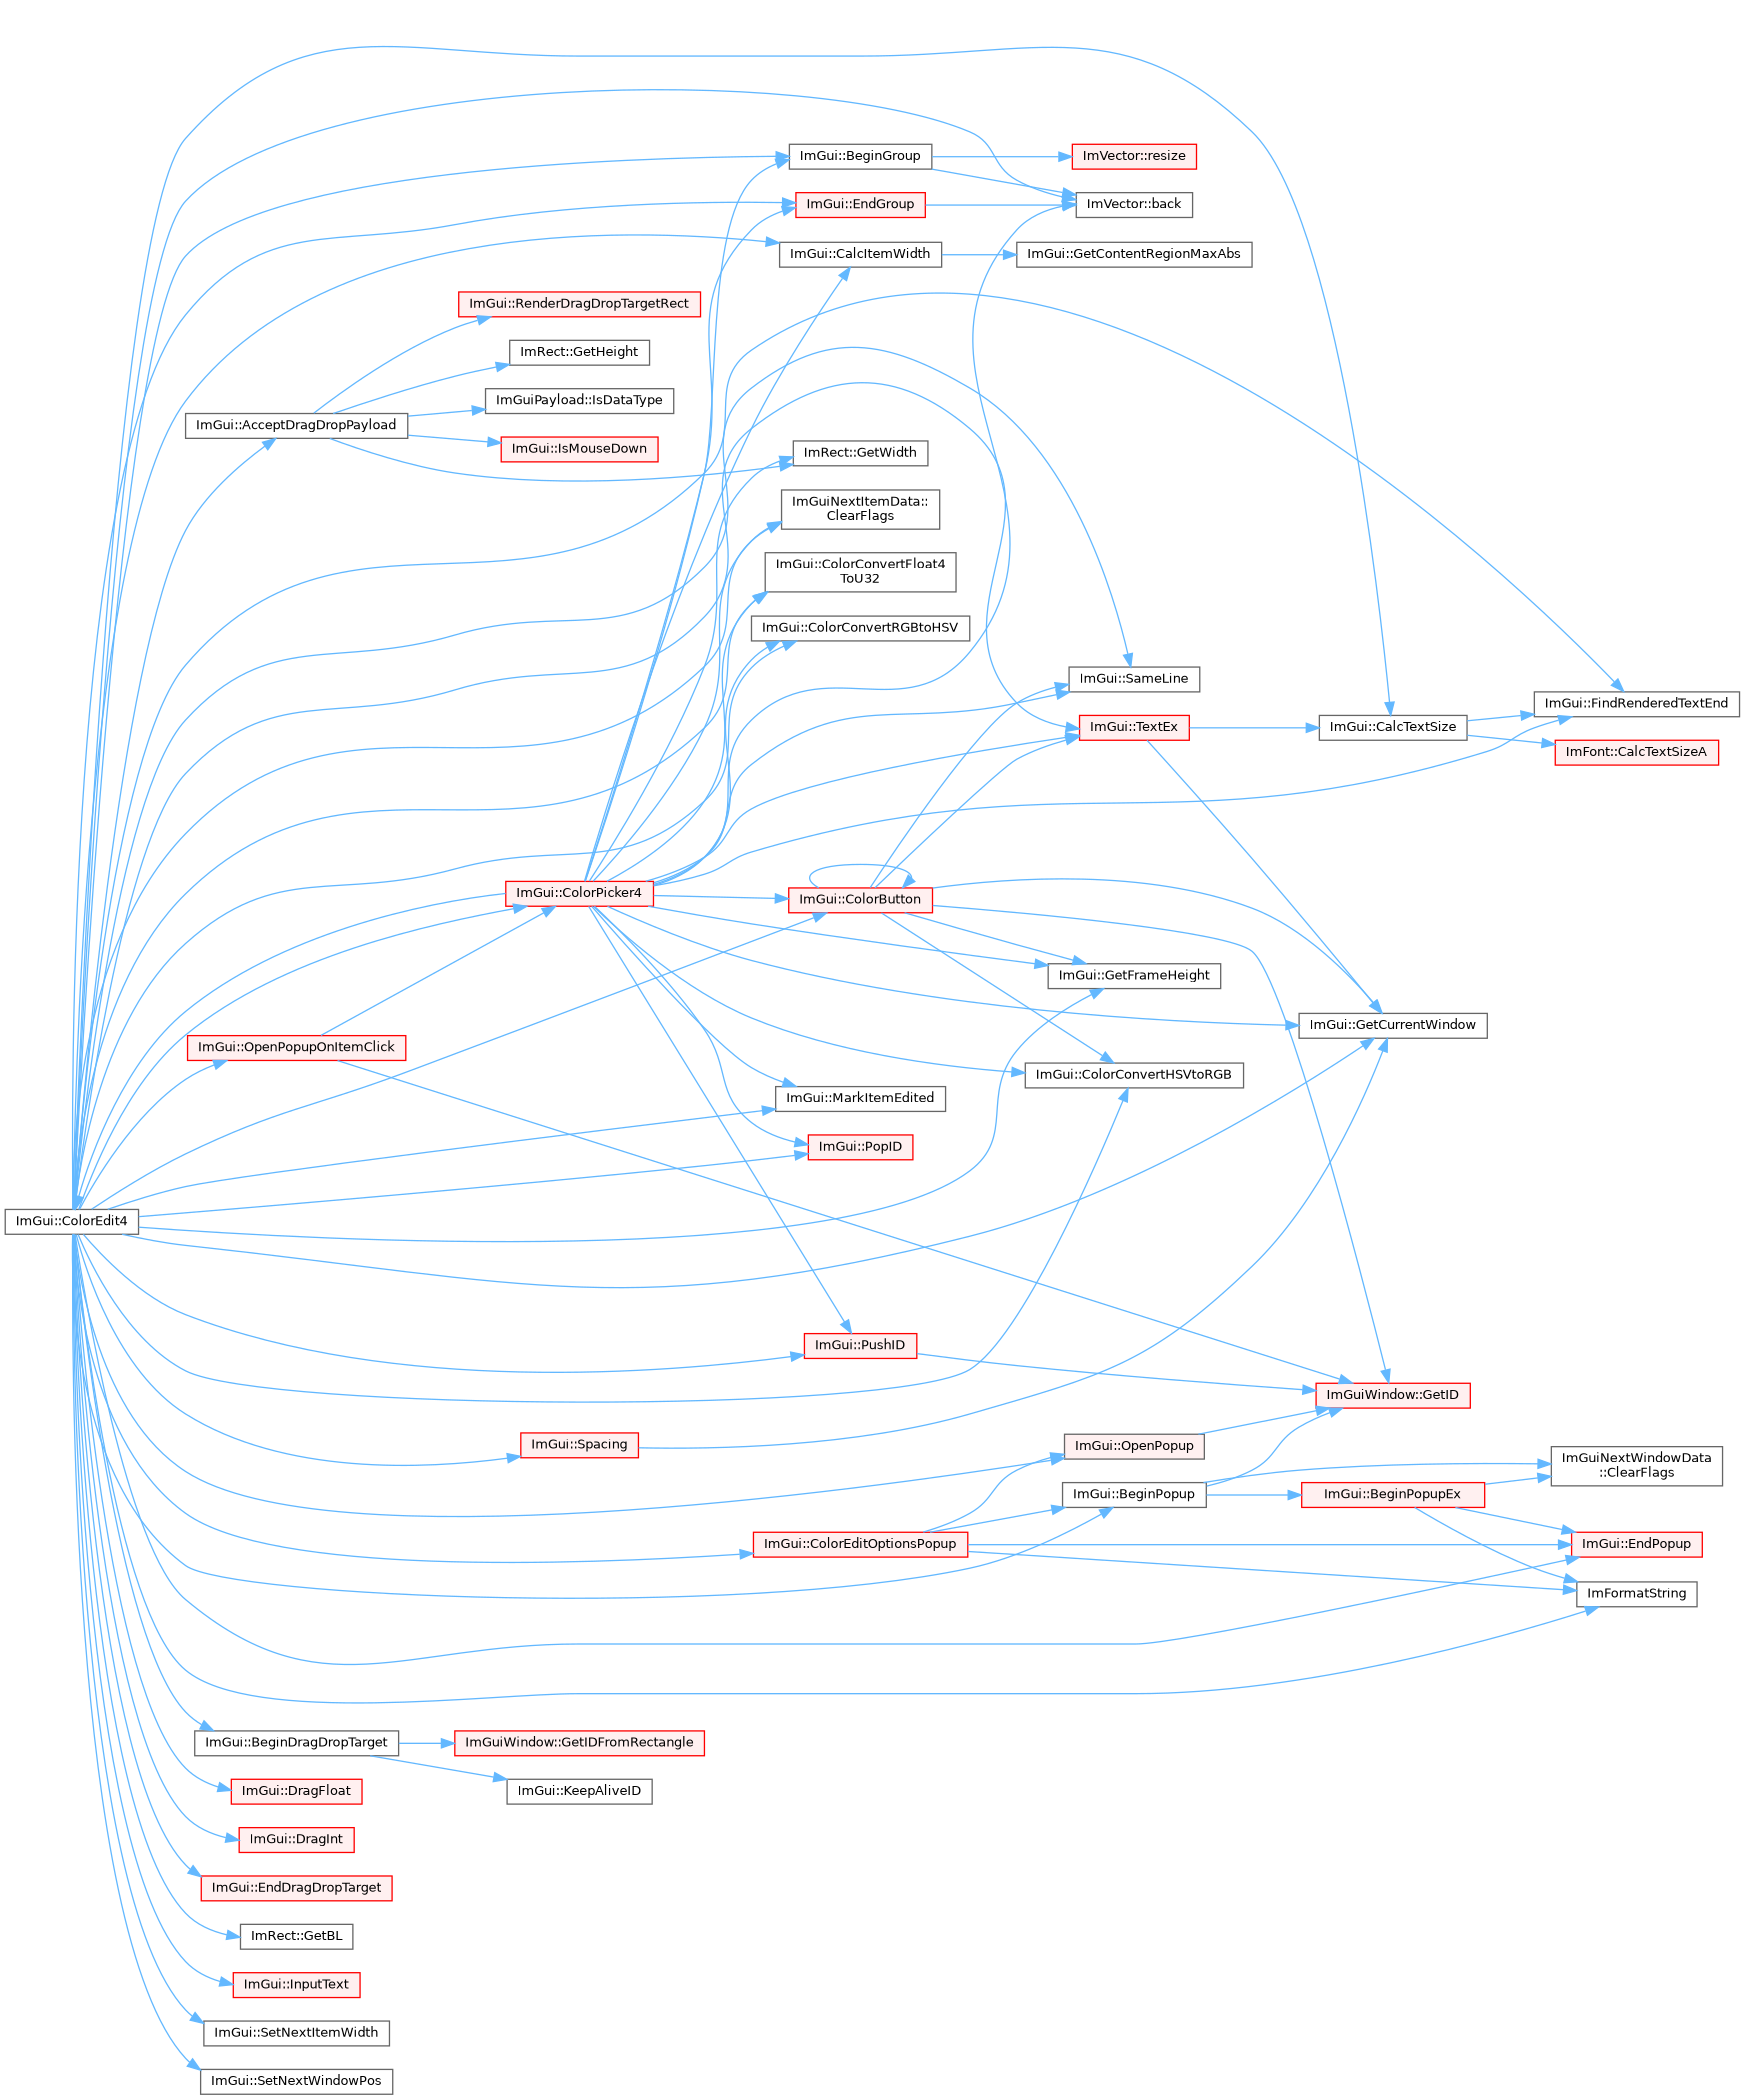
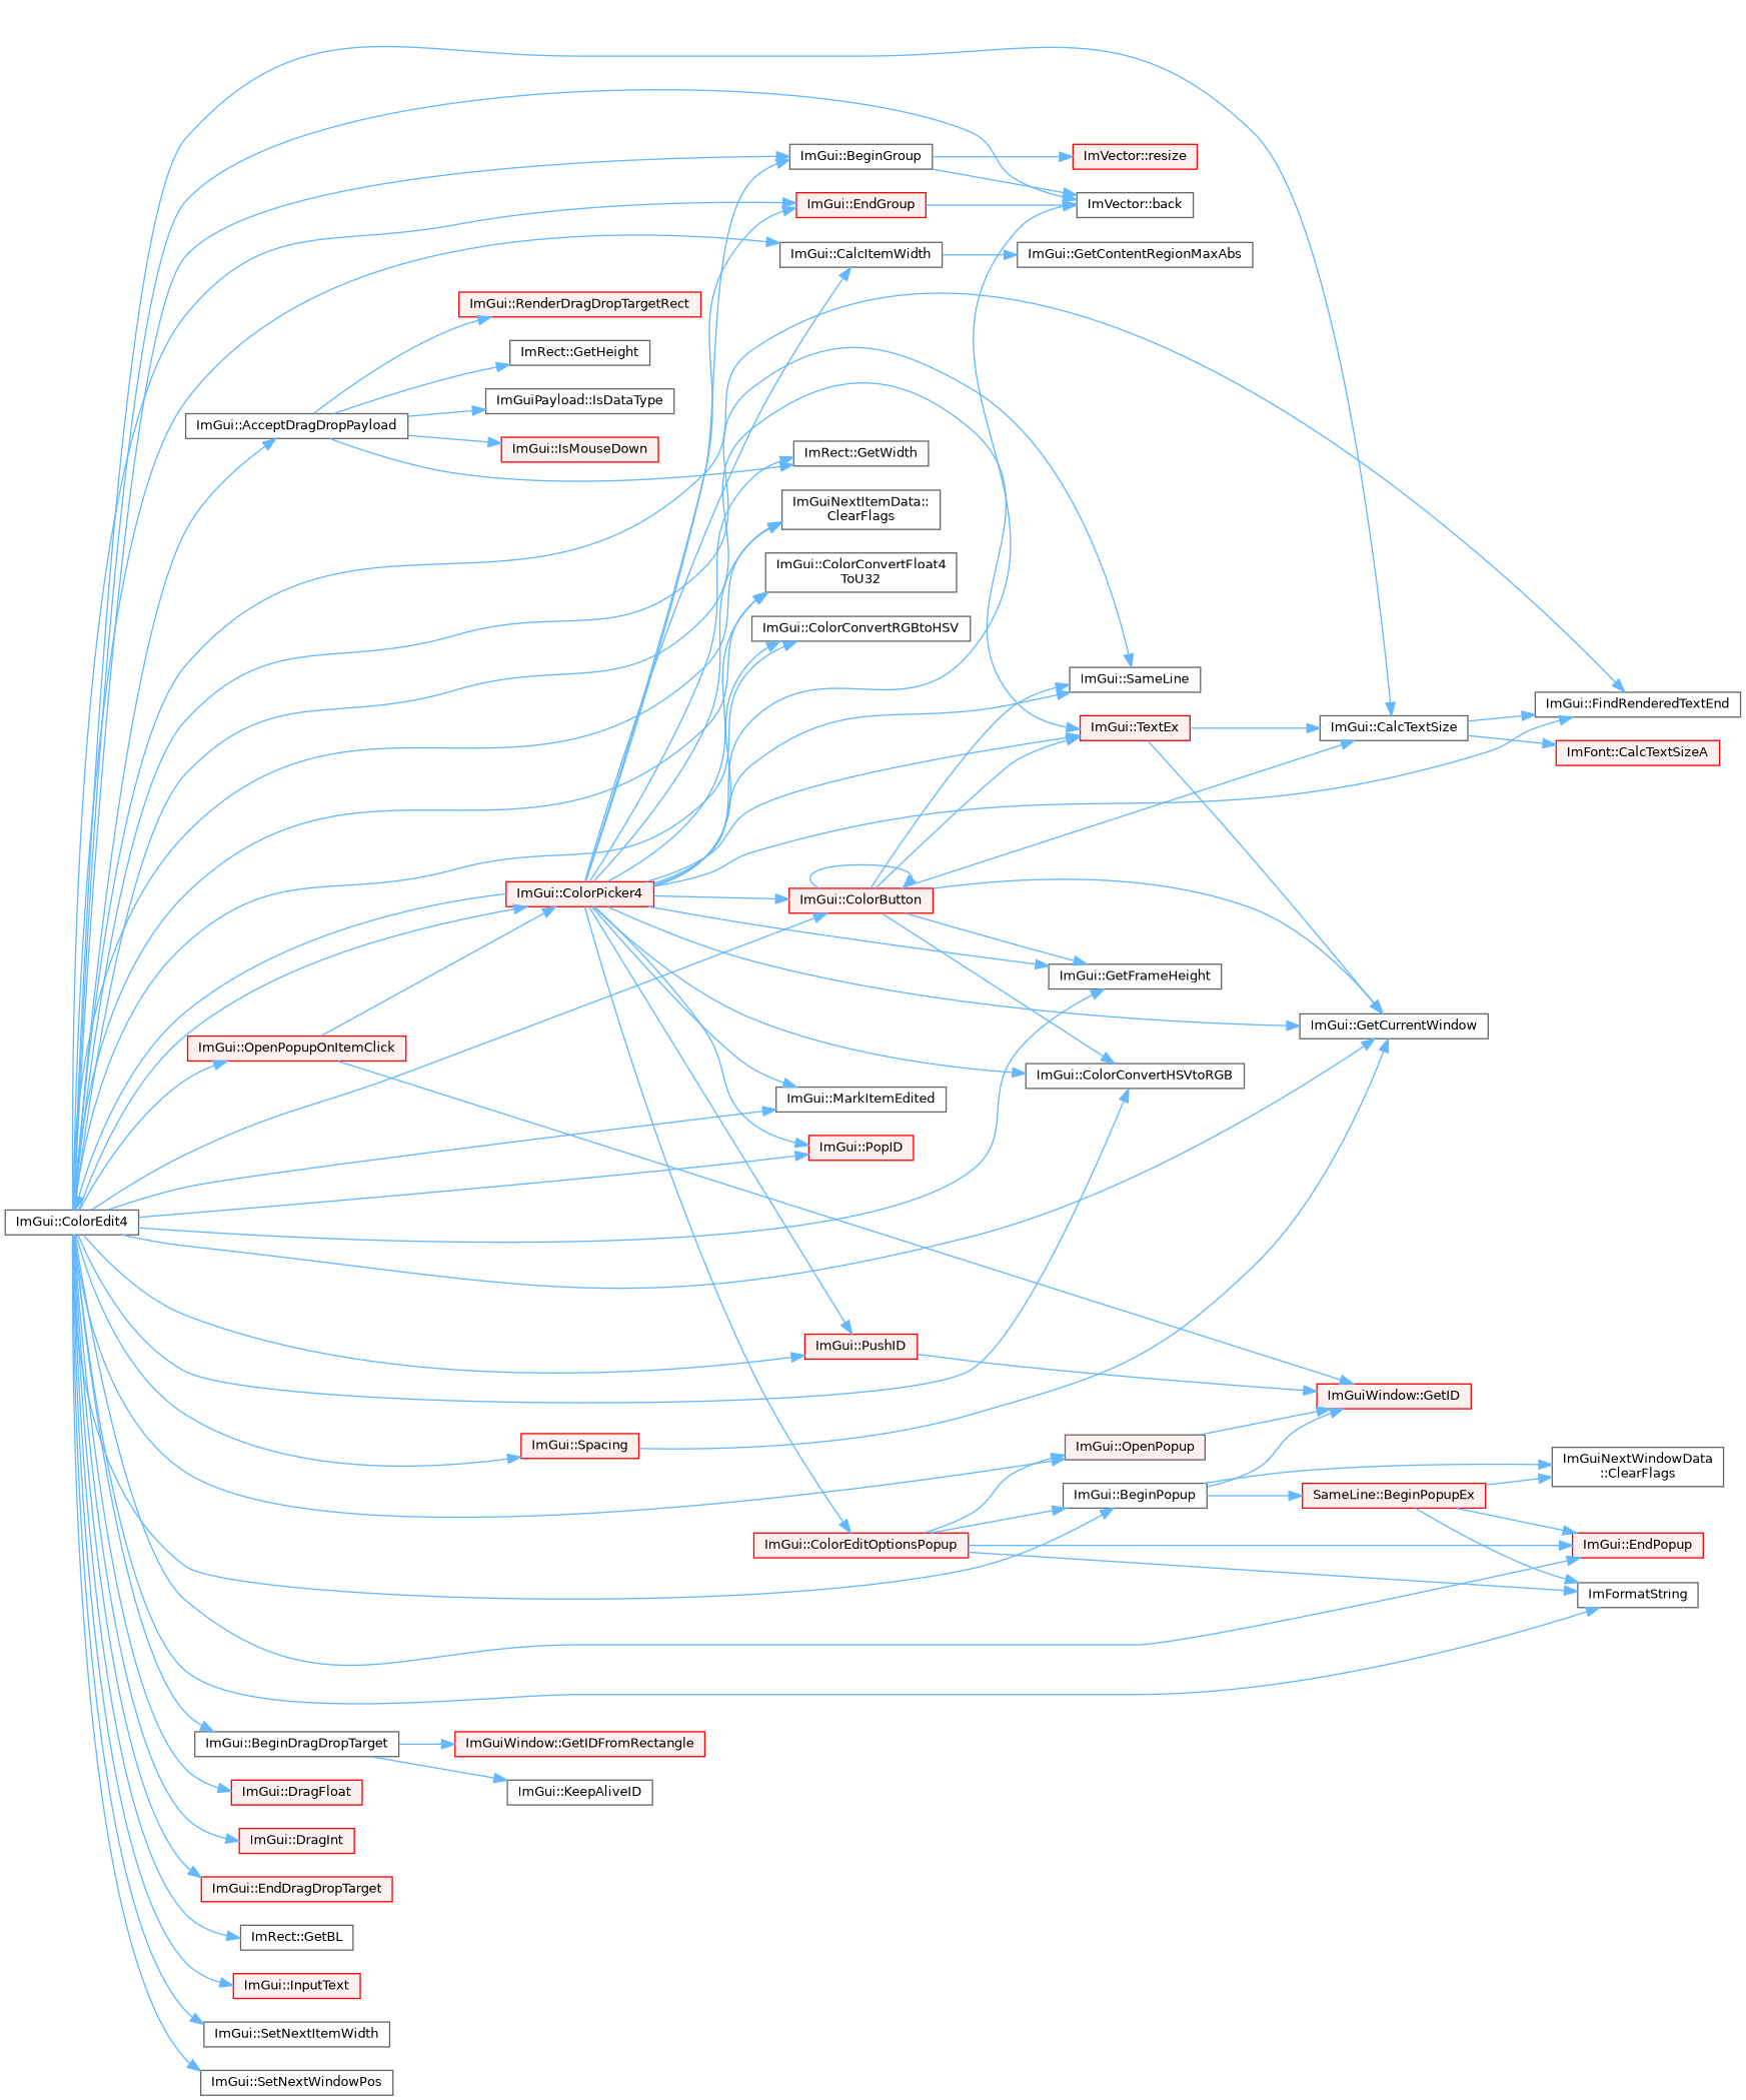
  digraph {
    rankdir=LR
    node [color=grey40 fillcolor=white fontname=Helvetica fontsize=10 shape=box style=filled]
    edge [color=steelblue1 fontname=Helvetica fontsize=10 labelfontname=Helvetica labelfontsize=10 style=solid]
    n1 [height=0.2 label="ImGui::ColorEdit4" width=0.4]
    n2 [height=0.2 label="ImGui::AcceptDragDropPayload" width=0.4]
    n3 [height=0.2 label="ImVector::back" width=0.4]
    n4 [height=0.2 label="ImGui::BeginDragDropTarget" width=0.4]
    n5 [height=0.2 label="ImGui::BeginGroup" width=0.4]
    n6 [height=0.2 label="ImGui::BeginPopup" width=0.4]
    n7 [color=red fillcolor="#FFF0F0" height=0.2 label="ImGui::EndPopup" width=0.4]
    n8 [height=0.2 label=ImFormatString width=0.4]
    n9 [height=0.2 label="ImGui::CalcItemWidth" width=0.4]
    n10 [height=0.2 label="ImGui::CalcTextSize" width=0.4]
    n11 [height=0.2 label="ImGui::FindRenderedTextEnd" width=0.4]
    n12 [height=0.2 label="ImGuiNextItemData::\lClearFlags" width=0.4]
    n13 [color=red fillcolor="#FFF0F0" height=0.2 label="ImGui::ColorButton" width=0.4]
    n14 [height=0.2 label="ImGui::ColorConvertHSVtoRGB" width=0.4]
    n15 [height=0.2 label="ImGui::GetCurrentWindow" width=0.4]
    n16 [height=0.2 label="ImGui::GetFrameHeight" width=0.4]
    n17 [height=0.2 label="ImGui::SameLine" width=0.4]
    n18 [color=red fillcolor="#FFF0F0" height=0.2 label="ImGui::TextEx" width=0.4]
    n19 [height=0.2 label="ImGui::ColorConvertFloat4\lToU32" width=0.4]
    n20 [height=0.2 label="ImGui::ColorConvertRGBtoHSV" width=0.4]
    n21 [color=red fillcolor="#FFF0F0" height=0.2 label="ImGui::ColorEditOptionsPopup" width=0.4]
    n22 [fillcolor="#FFF0F0" height=0.2 label="ImGui::OpenPopup" width=0.4]
    n23 [color=red fillcolor="#FFF0F0" height=0.2 label="ImGui::ColorPicker4" width=0.4]
    n24 [color=red fillcolor="#FFF0F0" height=0.2 label="ImGui::EndGroup" width=0.4]
    n25 [height=0.2 label="ImGui::MarkItemEdited" width=0.4]
    n26 [color=red fillcolor="#FFF0F0" height=0.2 label="ImGui::OpenPopupOnItemClick" width=0.4]
    n27 [color=red fillcolor="#FFF0F0" height=0.2 label="ImGui::PopID" width=0.4]
    n28 [color=red fillcolor="#FFF0F0" height=0.2 label="ImGui::PushID" width=0.4]
    n29 [color=red fillcolor="#FFF0F0" height=0.2 label="ImGui::DragFloat" width=0.4]
    n30 [color=red fillcolor="#FFF0F0" height=0.2 label="ImGui::DragInt" width=0.4]
    n31 [color=red fillcolor="#FFF0F0" height=0.2 label="ImGui::EndDragDropTarget" width=0.4]
    n32 [height=0.2 label="ImRect::GetBL" width=0.4]
    n33 [color=red fillcolor="#FFF0F0" height=0.2 label="ImGui::InputText" width=0.4]
    n34 [height=0.2 label="ImGui::SetNextItemWidth" width=0.4]
    n35 [height=0.2 label="ImGui::SetNextWindowPos" width=0.4]
    n36 [color=red fillcolor="#FFF0F0" height=0.2 label="ImGui::Spacing" width=0.4]
    n37 [height=0.2 label="ImRect::GetHeight" width=0.4]
    n38 [height=0.2 label="ImRect::GetWidth" width=0.4]
    n39 [height=0.2 label="ImGuiPayload::IsDataType" width=0.4]
    n40 [color=red fillcolor="#FFF0F0" height=0.2 label="ImGui::IsMouseDown" width=0.4]
    n41 [color=red fillcolor="#FFF0F0" height=0.2 label="ImGui::RenderDragDropTargetRect" width=0.4]
    n42 [color=red fillcolor="#FFF0F0" height=0.2 label="ImGuiWindow::GetIDFromRectangle" width=0.4]
    n43 [height=0.2 label="ImGui::KeepAliveID" width=0.4]
    n44 [color=red fillcolor="#FFF0F0" height=0.2 label="ImVector::resize" width=0.4]
-   n45 [color=red fillcolor="#FFF0F0" height=0.2 label="ImGui::BeginPopupEx" width=0.4]
+   n45 [color=red fillcolor="#FFF0F0" height=0.2 label="SameLine::BeginPopupEx" width=0.4]
    n46 [height=0.2 label="ImGuiNextWindowData\l::ClearFlags" width=0.4]
    n47 [color=red fillcolor="#FFF0F0" height=0.2 label="ImGuiWindow::GetID" width=0.4]
    n48 [height=0.2 label="ImGui::GetContentRegionMaxAbs" width=0.4]
    n49 [color=red fillcolor="#FFF0F0" height=0.2 label="ImFont::CalcTextSizeA" width=0.4]
    n1 -> n2
    n1 -> n3
    n1 -> n4
    n1 -> n5
    n1 -> n6
    n1 -> n7
    n1 -> n8
    n1 -> n9
    n1 -> n10
    n1 -> n11
    n1 -> n12
    n1 -> n13
    n1 -> n14
    n1 -> n15
    n1 -> n16
    n1 -> n17
    n1 -> n18
    n1 -> n19
    n1 -> n20
-   n1 -> n21
+   n23 -> n21
    n1 -> n22
    n1 -> n23
    n1 -> n24
    n1 -> n25
    n1 -> n26
    n1 -> n27
    n1 -> n28
    n1 -> n29
    n1 -> n30
    n1 -> n31
    n1 -> n32
    n1 -> n33
    n1 -> n34
    n1 -> n35
    n1 -> n36
    n2 -> n37
    n2 -> n38
    n2 -> n39
    n2 -> n40
    n2 -> n41
    n4 -> n42
    n4 -> n43
    n5 -> n3
    n5 -> n44
    n6 -> n45
    n6 -> n46
    n6 -> n47
    n9 -> n48
    n10 -> n11
    n10 -> n49
    n13 -> n13
    n13 -> n14
    n13 -> n15
    n13 -> n16
    n13 -> n17
    n13 -> n18
-   n13 -> n47
+   n13 -> n10
    n18 -> n10
    n18 -> n15
    n21 -> n6
    n21 -> n7
    n21 -> n8
    n21 -> n22
    n22 -> n47
    n23 -> n1
    n23 -> n3
    n23 -> n5
    n23 -> n9
    n23 -> n11
    n23 -> n12
    n23 -> n13
    n23 -> n14
    n23 -> n15
    n23 -> n16
    n23 -> n17
    n23 -> n18
    n23 -> n19
    n23 -> n20
    n23 -> n24
    n23 -> n25
    n23 -> n27
    n23 -> n28
    n23 -> n38
    n24 -> n3
    n26 -> n23
    n26 -> n47
    n28 -> n47
    n36 -> n15
    n45 -> n7
    n45 -> n8
    n45 -> n46
  }
